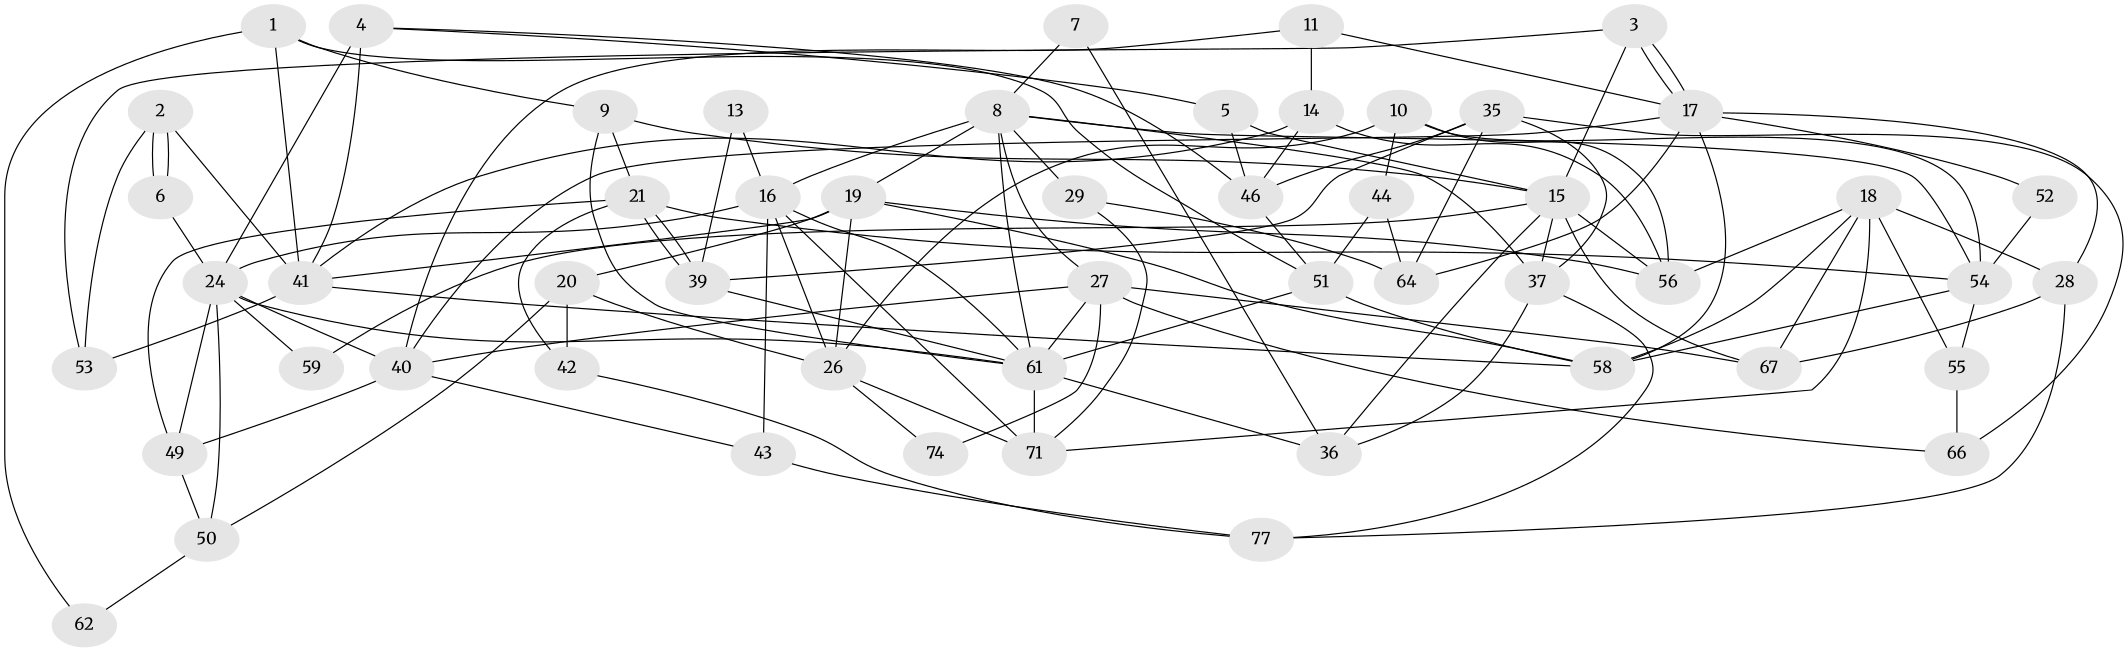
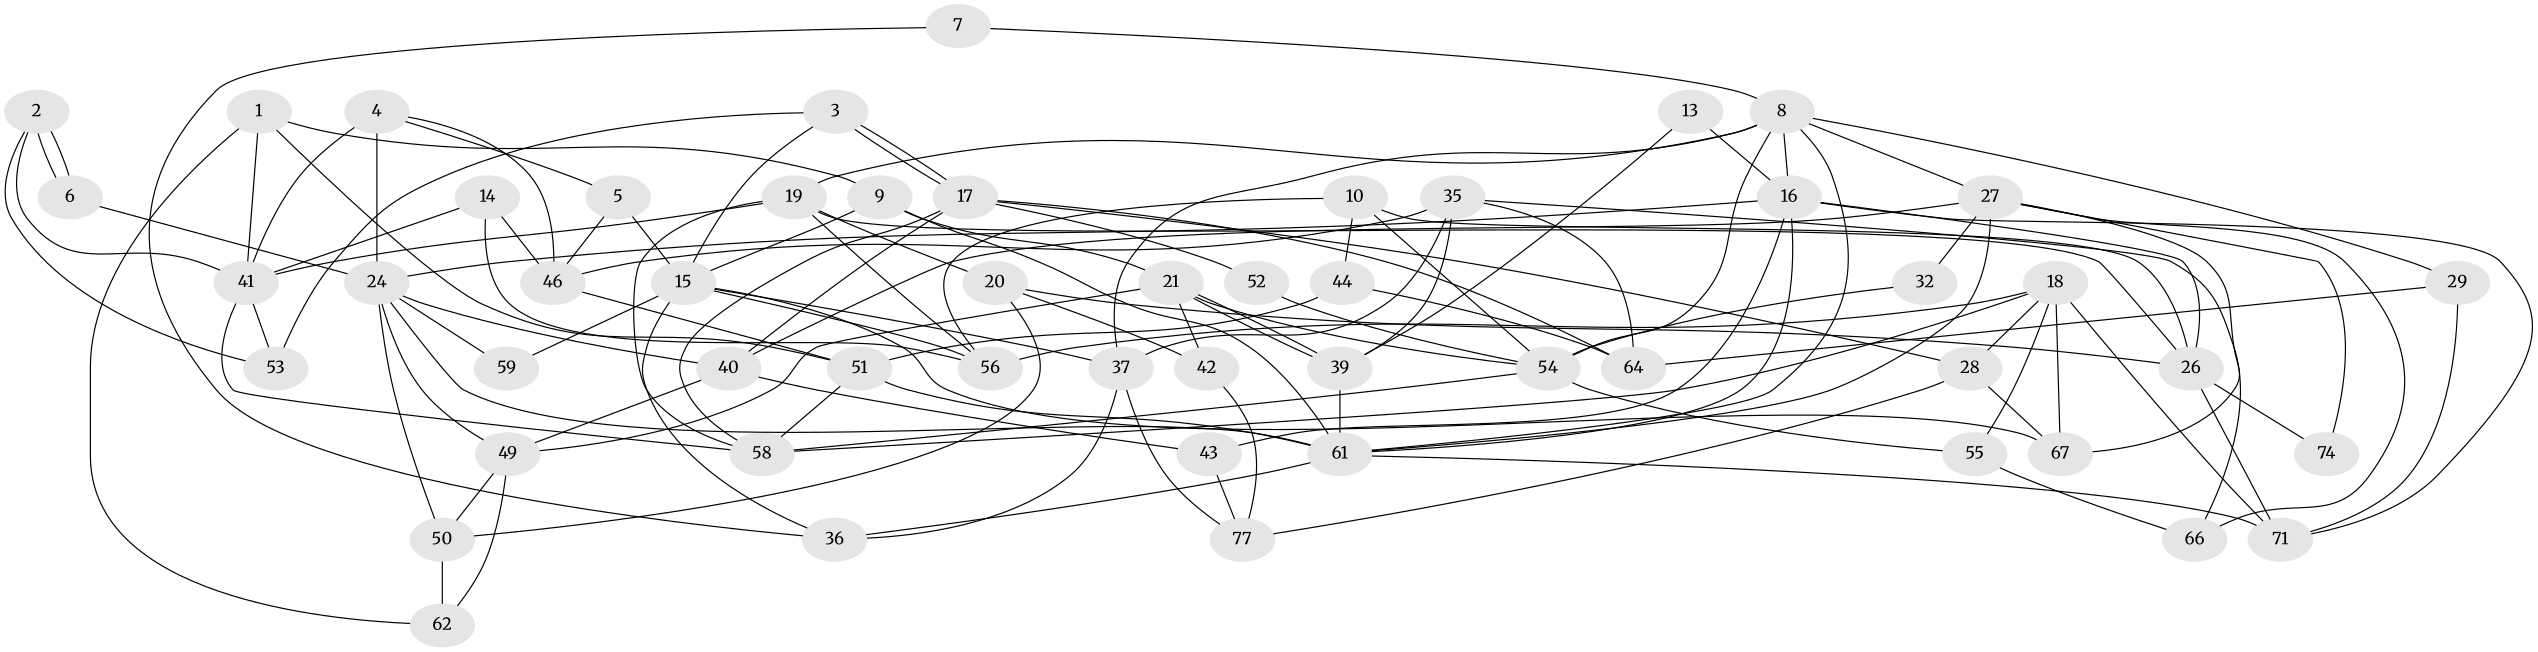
  graph {
    fontname=Merriweather
    node [color=gray90 fontname=Merriweather style=filled]
    edge [fontname=Merriweather]
    1 [super="+72"]
    9 [super="+33"]
    41 [super="+47"]
    51 [super="+63"]
    62
    15 [super="+31"]
    61 [super="+75"]
    21 [super="+36"]
    53
    58 [super="+73"]
    2
    6
    24 [super="+25"]
    3 [super="+65"]
    17 [super="+69"]
    n16 [label=36]
    37 [super="+60"]
    56
    59
    67
    40 [super="+57"]
    28 [super="+68"]
    52
    64
    4 [super="+26"]
    5
    46
    50
    49 [super="+70"]
    8 [super="+22"]
    16 [super="+38"]
    19 [super="+48"]
    27 [super="+34"]
    29
    54 [super="+78"]
    7
    n37 [label=26]
    43
    71
    20
    74
+   32
    66
    77
    55
    39
    42
    10
    44
-   11 [super="+12"]
    14
    13
    18 [super="+30"]
    35 [super="+45"]
    1 -- 9
    1 -- 41
    1 -- 51
    1 -- 62
    9 -- 15
    9 -- 61
    9 -- 21
    41 -- 53
    41 -- 58
    51 -- 61 [weight=3]
    51 -- 58
    15 -- n16
    15 -- 37
    15 -- 56 [weight=2]
    15 -- 59
    15 -- 67
    61 -- n16
    61 -- 71
    21 -- 49 [weight=2]
    21 -- 54
    21 -- 39
    21 -- 39
    21 -- 42
    2 -- 41
    2 -- 53
    2 -- 6
    2 -- 6
    6 -- 24
    24 -- 61
    24 -- 59
    24 -- 40
    24 -- 50
    24 -- 49
    3 -- 15
    3 -- 53
    3 -- 17
    3 -- 17
    17 -- 58
    17 -- 40
    17 -- 28
    17 -- 52
    17 -- 64
    37 -- n16
    37 -- 77
    40 -- 49
    40 -- 43
    28 -- 67
    28 -- 77
    52 -- 54
    4 -- 41
    4 -- 24 [weight=2]
    4 -- 5
    4 -- 46
    5 -- 15
    5 -- 46
    46 -- 51
    50 -- 62
+   49 -- 62
    49 -- 50
    8 -- 61
    8 -- 37
    8 -- 16
    8 -- 19
    8 -- 27
    8 -- 29
    8 -- 54
    16 -- 61
    16 -- 24
    16 -- n37
    16 -- 43
    16 -- 71
    19 -- 41
    19 -- 58
    19 -- 56
    19 -- n37
    19 -- 20
    27 -- 61
    27 -- 67
    27 -- 40
    27 -- 74
+   27 -- 32
    27 -- 66
    29 -- 64
    29 -- 71
    54 -- 58
    54 -- 55
    7 -- n16
    7 -- 8
    n37 -- 71
    n37 -- 74
    43 -- 77
    20 -- 50
    20 -- n37
    20 -- 42
+   32 -- 54
    55 -- 66
    39 -- 61
    42 -- 77
    10 -- 56
    10 -- 54
    10 -- n37
    10 -- 44
    44 -- 51
    44 -- 64
-   11 -- 17
-   11 -- 40
-   11 -- 14
    14 -- 41
    14 -- 56
    14 -- 46
    13 -- 16
    13 -- 39
    18 -- 58
    18 -- 56
    18 -- 67
    18 -- 28 [weight=2]
    18 -- 71
    18 -- 55
    35 -- 37
    35 -- 64
    35 -- 46
    35 -- 66
    35 -- 39
  }
